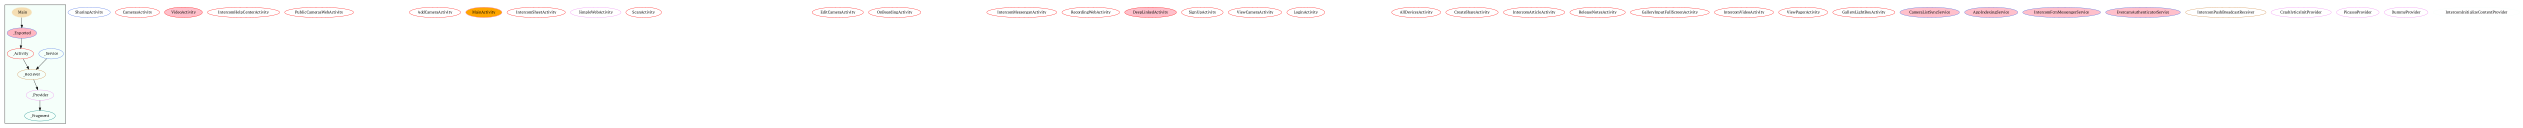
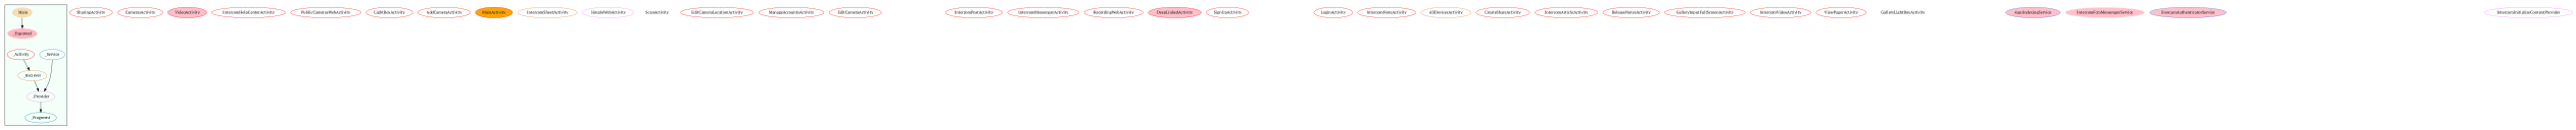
  digraph {
    fontname="PT Serif"
    node [color=red fontname="PT Serif"]
    edge [fontname="PT Serif"]
    _Activity
    _Service [color=royalblue]
    _Reciever [color=peru]
    _Provider [color=violet]
    _Fragment [color=teal]
    _Main [color=mintcream fillcolor=wheat style=filled]
-   _Exported [color=royalblue fillcolor=lightpink style=filled]
-   SharingActivity [color=royalblue]
+   _Exported [color=mintcream fillcolor=lightpink style=filled]
+   SharingActivity
    CamerasActivity
    VideoActivity [fillcolor=pink style=filled]
    IntercomHelpCenterActivity
    PublicCamerasWebActivity
+   LightBoxActivity
    AddCameraActivity
-   MainActivity [color=violet fillcolor=orange style=filled]
-   IntercomSheetActivity
+   MainActivity [fillcolor=orange style=filled]
+   IntercomSheetActivity [color=peru]
    SimpleWebActivity [color=violet]
-   ScanActivity
+   ScanActivity [color=mintcream]
+   EditCameraLocationActivity
+   ManageAccountsActivity
    EditCameraActivity
-   OnBoardingActivity
+   IntercomPostActivity
    IntercomMessengerActivity
    RecordingWebActivity
    DeepLinkedActivity [fillcolor=pink style=filled]
    SignUpActivity
-   ViewCameraActivity
    LoginActivity
-   AllDevicesActivity
+   IntercomNoteActivity
+   AllDevicesActivity [color=peru]
    CreateShareActivity
    IntercomArticleActivity
    ReleaseNotesActivity
    GalleryInputFullScreenActivity
    IntercomVideoActivity
    ViewPagerActivity
-   GalleryLightBoxActivity
-   CameraListSyncService [color=royalblue fillcolor=pink style=filled]
+   GalleryLightBoxActivity [color=mintcream]
    AppIndexingService [color=royalblue fillcolor=pink style=filled]
-   IntercomFcmMessengerService [color=royalblue fillcolor=pink style=filled]
+   IntercomFcmMessengerService [color=mintcream fillcolor=pink style=filled]
    EvercamAuthenticatorService [color=royalblue fillcolor=pink style=filled]
-   IntercomPushBroadcastReceiver [color=peru]
-   CrashlyticsInitProvider [color=violet]
-   PicassoProvider [color=violet]
-   DummyProvider [color=violet]
-   IntercomInitializeContentProvider [color=mintcream]
+   IntercomInitializeContentProvider [color=violet]
    subgraph cluster_1 {
      bgcolor=mintcream
      _Activity
      _Service
      _Reciever
      _Provider
      _Fragment
      _Main
      _Exported
    }
    _Activity -> _Reciever
-   _Service -> _Reciever
+   _Service -> _Provider
    _Reciever -> _Provider
    _Provider -> _Fragment
    _Main -> _Exported
-   _Exported -> _Activity
  }
